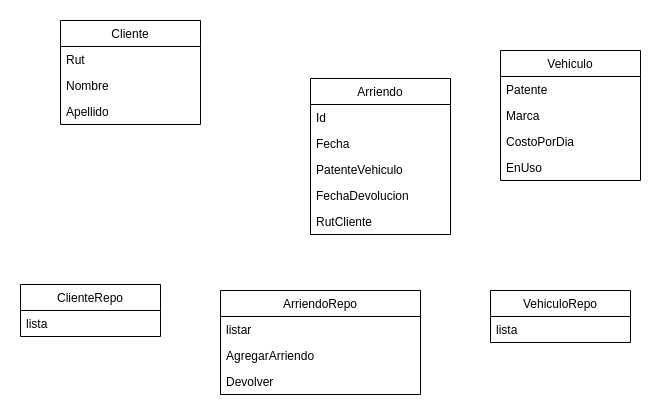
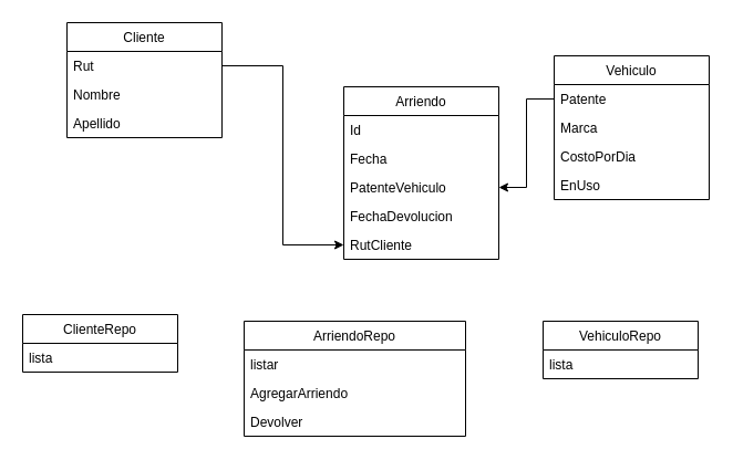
  <mxCell id="0" />
  <mxCell id="1" parent="0" />
  <mxCell id="2" value="Cliente" style="swimlane;fontStyle=0;childLayout=stackLayout;horizontal=1;startSize=26;fillColor=none;horizontalStack=0;resizeParent=1;resizeParentMax=0;resizeLast=0;collapsible=1;marginBottom=0;" vertex="1" parent="1"><mxGeometry x="60" y="20" width="140" height="104" as="geometry" /></mxCell>
  <mxCell id="3" value="Rut" style="text;strokeColor=none;fillColor=none;align=left;verticalAlign=top;spacingLeft=4;spacingRight=4;overflow=hidden;rotatable=0;points=[[0,0.5],[1,0.5]];portConstraint=eastwest;" vertex="1" parent="2"><mxGeometry y="26" width="140" height="26" as="geometry" /></mxCell>
  <mxCell id="4" value="Nombre" style="text;strokeColor=none;fillColor=none;align=left;verticalAlign=top;spacingLeft=4;spacingRight=4;overflow=hidden;rotatable=0;points=[[0,0.5],[1,0.5]];portConstraint=eastwest;" vertex="1" parent="2"><mxGeometry y="52" width="140" height="26" as="geometry" /></mxCell>
  <mxCell id="5" value="Apellido" style="text;strokeColor=none;fillColor=none;align=left;verticalAlign=top;spacingLeft=4;spacingRight=4;overflow=hidden;rotatable=0;points=[[0,0.5],[1,0.5]];portConstraint=eastwest;" vertex="1" parent="2"><mxGeometry y="78" width="140" height="26" as="geometry" /></mxCell>
  <mxCell id="6" value="Vehiculo" style="swimlane;fontStyle=0;childLayout=stackLayout;horizontal=1;startSize=26;fillColor=none;horizontalStack=0;resizeParent=1;resizeParentMax=0;resizeLast=0;collapsible=1;marginBottom=0;" vertex="1" parent="1"><mxGeometry x="500" y="50" width="140" height="130" as="geometry" /></mxCell>
  <mxCell id="7" value="Patente" style="text;strokeColor=none;fillColor=none;align=left;verticalAlign=top;spacingLeft=4;spacingRight=4;overflow=hidden;rotatable=0;points=[[0,0.5],[1,0.5]];portConstraint=eastwest;" vertex="1" parent="6"><mxGeometry y="26" width="140" height="26" as="geometry" /></mxCell>
  <mxCell id="8" value="Marca" style="text;strokeColor=none;fillColor=none;align=left;verticalAlign=top;spacingLeft=4;spacingRight=4;overflow=hidden;rotatable=0;points=[[0,0.5],[1,0.5]];portConstraint=eastwest;" vertex="1" parent="6"><mxGeometry y="52" width="140" height="26" as="geometry" /></mxCell>
  <mxCell id="9" value="CostoPorDia" style="text;strokeColor=none;fillColor=none;align=left;verticalAlign=top;spacingLeft=4;spacingRight=4;overflow=hidden;rotatable=0;points=[[0,0.5],[1,0.5]];portConstraint=eastwest;" vertex="1" parent="6"><mxGeometry y="78" width="140" height="26" as="geometry" /></mxCell>
  <mxCell id="10" value="EnUso" style="text;strokeColor=none;fillColor=none;align=left;verticalAlign=top;spacingLeft=4;spacingRight=4;overflow=hidden;rotatable=0;points=[[0,0.5],[1,0.5]];portConstraint=eastwest;" vertex="1" parent="6"><mxGeometry y="104" width="140" height="26" as="geometry" /></mxCell>
  <mxCell id="11" value="Arriendo" style="swimlane;fontStyle=0;childLayout=stackLayout;horizontal=1;startSize=26;fillColor=none;horizontalStack=0;resizeParent=1;resizeParentMax=0;resizeLast=0;collapsible=1;marginBottom=0;" vertex="1" parent="1"><mxGeometry x="310" y="78" width="140" height="156" as="geometry" /></mxCell>
  <mxCell id="12" value="Id" style="text;strokeColor=none;fillColor=none;align=left;verticalAlign=top;spacingLeft=4;spacingRight=4;overflow=hidden;rotatable=0;points=[[0,0.5],[1,0.5]];portConstraint=eastwest;" vertex="1" parent="11"><mxGeometry y="26" width="140" height="26" as="geometry" /></mxCell>
  <mxCell id="13" value="Fecha" style="text;strokeColor=none;fillColor=none;align=left;verticalAlign=top;spacingLeft=4;spacingRight=4;overflow=hidden;rotatable=0;points=[[0,0.5],[1,0.5]];portConstraint=eastwest;" vertex="1" parent="11"><mxGeometry y="52" width="140" height="26" as="geometry" /></mxCell>
  <mxCell id="14" value="PatenteVehiculo" style="text;strokeColor=none;fillColor=none;align=left;verticalAlign=top;spacingLeft=4;spacingRight=4;overflow=hidden;rotatable=0;points=[[0,0.5],[1,0.5]];portConstraint=eastwest;" vertex="1" parent="11"><mxGeometry y="78" width="140" height="26" as="geometry" /></mxCell>
  <mxCell id="15" value="FechaDevolucion" style="text;strokeColor=none;fillColor=none;align=left;verticalAlign=top;spacingLeft=4;spacingRight=4;overflow=hidden;rotatable=0;points=[[0,0.5],[1,0.5]];portConstraint=eastwest;" vertex="1" parent="11"><mxGeometry y="104" width="140" height="26" as="geometry" /></mxCell>
  <mxCell id="16" value="RutCliente" style="text;strokeColor=none;fillColor=none;align=left;verticalAlign=top;spacingLeft=4;spacingRight=4;overflow=hidden;rotatable=0;points=[[0,0.5],[1,0.5]];portConstraint=eastwest;" vertex="1" parent="11"><mxGeometry y="130" width="140" height="26" as="geometry" /></mxCell>
+ <mxCell id="17" style="edgeStyle=orthogonalEdgeStyle;rounded=0;orthogonalLoop=1;jettySize=auto;html=1;entryX=0;entryY=0.5;entryDx=0;entryDy=0;" edge="1" parent="1" source="3" target="16"><mxGeometry relative="1" as="geometry" /></mxCell>
+ <mxCell id="18" style="edgeStyle=orthogonalEdgeStyle;rounded=0;orthogonalLoop=1;jettySize=auto;html=1;entryX=1;entryY=0.5;entryDx=0;entryDy=0;" edge="1" parent="1" source="7" target="14"><mxGeometry relative="1" as="geometry" /></mxCell>
  <mxCell id="19" value="ArriendoRepo" style="swimlane;fontStyle=0;childLayout=stackLayout;horizontal=1;startSize=26;fillColor=none;horizontalStack=0;resizeParent=1;resizeParentMax=0;resizeLast=0;collapsible=1;marginBottom=0;" vertex="1" parent="1"><mxGeometry x="220" y="290" width="200" height="104" as="geometry" /></mxCell>
  <mxCell id="20" value="listar" style="text;strokeColor=none;fillColor=none;align=left;verticalAlign=top;spacingLeft=4;spacingRight=4;overflow=hidden;rotatable=0;points=[[0,0.5],[1,0.5]];portConstraint=eastwest;" vertex="1" parent="19"><mxGeometry y="26" width="200" height="26" as="geometry" /></mxCell>
  <mxCell id="21" value="AgregarArriendo" style="text;strokeColor=none;fillColor=none;align=left;verticalAlign=top;spacingLeft=4;spacingRight=4;overflow=hidden;rotatable=0;points=[[0,0.5],[1,0.5]];portConstraint=eastwest;" vertex="1" parent="19"><mxGeometry y="52" width="200" height="26" as="geometry" /></mxCell>
  <mxCell id="22" value="Devolver" style="text;strokeColor=none;fillColor=none;align=left;verticalAlign=top;spacingLeft=4;spacingRight=4;overflow=hidden;rotatable=0;points=[[0,0.5],[1,0.5]];portConstraint=eastwest;" vertex="1" parent="19"><mxGeometry y="78" width="200" height="26" as="geometry" /></mxCell>
  <mxCell id="23" value="ClienteRepo" style="swimlane;fontStyle=0;childLayout=stackLayout;horizontal=1;startSize=26;fillColor=none;horizontalStack=0;resizeParent=1;resizeParentMax=0;resizeLast=0;collapsible=1;marginBottom=0;" vertex="1" parent="1"><mxGeometry x="20" y="284" width="140" height="52" as="geometry" /></mxCell>
  <mxCell id="24" value="lista" style="text;strokeColor=none;fillColor=none;align=left;verticalAlign=top;spacingLeft=4;spacingRight=4;overflow=hidden;rotatable=0;points=[[0,0.5],[1,0.5]];portConstraint=eastwest;" vertex="1" parent="23"><mxGeometry y="26" width="140" height="26" as="geometry" /></mxCell>
  <mxCell id="25" value="VehiculoRepo" style="swimlane;fontStyle=0;childLayout=stackLayout;horizontal=1;startSize=26;fillColor=none;horizontalStack=0;resizeParent=1;resizeParentMax=0;resizeLast=0;collapsible=1;marginBottom=0;" vertex="1" parent="1"><mxGeometry x="490" y="290" width="140" height="52" as="geometry" /></mxCell>
  <mxCell id="26" value="lista" style="text;strokeColor=none;fillColor=none;align=left;verticalAlign=top;spacingLeft=4;spacingRight=4;overflow=hidden;rotatable=0;points=[[0,0.5],[1,0.5]];portConstraint=eastwest;" vertex="1" parent="25"><mxGeometry y="26" width="140" height="26" as="geometry" /></mxCell>
